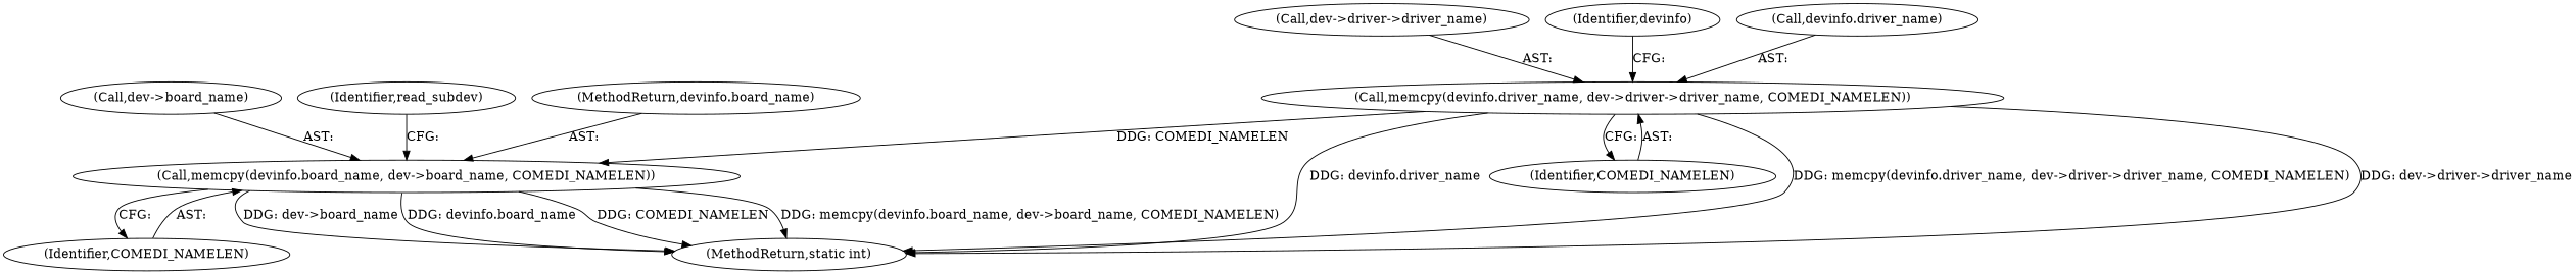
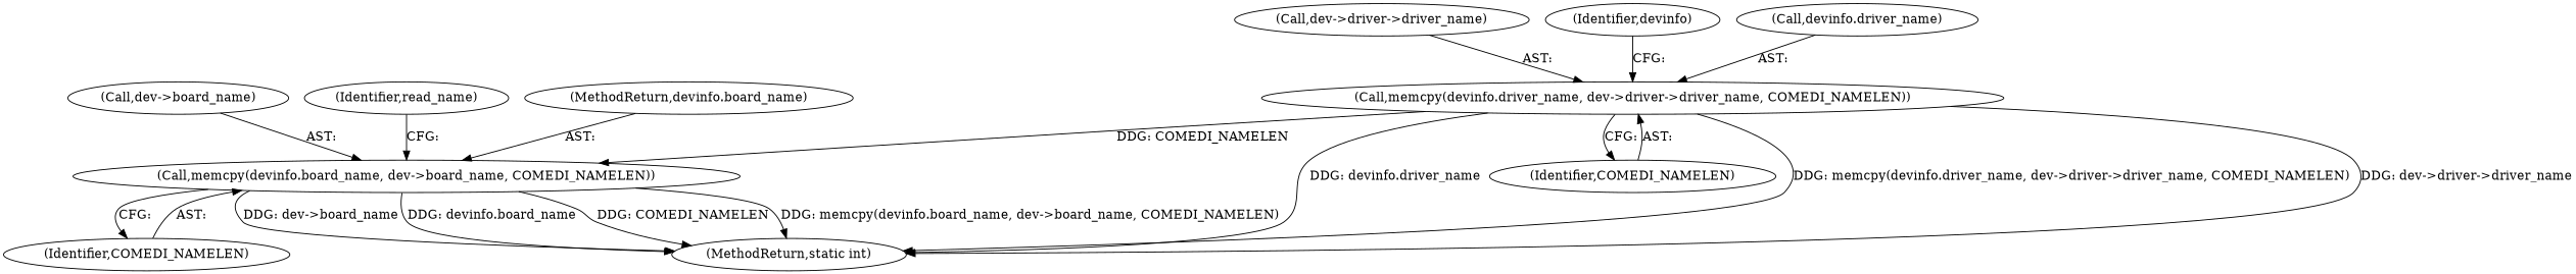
  digraph {
    n1 [label="(Call,memcpy(devinfo.driver_name, dev->driver->driver_name, COMEDI_NAMELEN))"]
    n2 [label="(Call,memcpy(devinfo.board_name, dev->board_name, COMEDI_NAMELEN))"]
    n3 [label="(MethodReturn,static int)"]
    n4 [label="(Identifier,COMEDI_NAMELEN)"]
    n5 [label="(Identifier,COMEDI_NAMELEN)"]
    n6 [label="(Call,dev->driver->driver_name)"]
    n7 [label="(Call,dev->board_name)"]
-   n8 [label="(Identifier,read_subdev)"]
+   n8 [label="(Identifier,read_name)"]
    n9 [label="(Identifier,devinfo)"]
    n10 [label="(MethodReturn,devinfo.board_name)"]
    n11 [label="(Call,devinfo.driver_name)"]
    n1 -> n2 [label="DDG: COMEDI_NAMELEN"]
    n1 -> n3 [label="DDG: memcpy(devinfo.driver_name, dev->driver->driver_name, COMEDI_NAMELEN)"]
    n1 -> n3 [label="DDG: dev->driver->driver_name"]
    n1 -> n3 [label="DDG: devinfo.driver_name"]
    n1 -> n4 [label="CFG: "]
    n2 -> n3 [label="DDG: devinfo.board_name"]
    n2 -> n3 [label="DDG: COMEDI_NAMELEN"]
    n2 -> n3 [label="DDG: memcpy(devinfo.board_name, dev->board_name, COMEDI_NAMELEN)"]
    n2 -> n3 [label="DDG: dev->board_name"]
    n2 -> n5 [label="CFG: "]
    n4 -> n1 [label="AST: "]
    n5 -> n2 [label="AST: "]
    n6 -> n1 [label="AST: "]
    n7 -> n2 [label="AST: "]
    n8 -> n2 [label="CFG: "]
    n9 -> n1 [label="CFG: "]
    n10 -> n2 [label="AST: "]
    n11 -> n1 [label="AST: "]
  }
